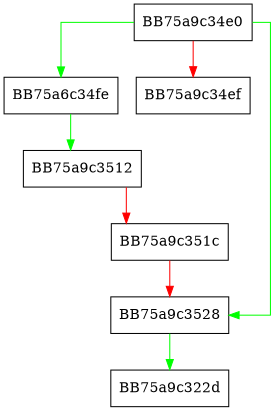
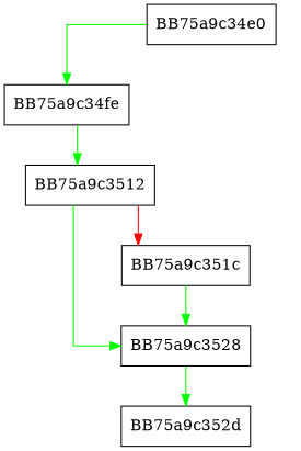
  digraph {
    splines=ortho
    node [shape=box]
    edge [color=green]
    BB75a9c34e0
-   BB75a9c34fe [label=BB75a6c34fe]
-   BB75a9c34ef
+   BB75a9c34fe
    BB75a9c3512
    BB75a9c3528
    BB75a9c351c
-   BB75a9c352d [label=BB75a9c322d]
+   BB75a9c352d
    BB75a9c34e0 -> BB75a9c34fe
-   BB75a9c34e0 -> BB75a9c34ef [color=red]
    BB75a9c34fe -> BB75a9c3512
-   BB75a9c34e0 -> BB75a9c3528
+   BB75a9c3512 -> BB75a9c3528
    BB75a9c3512 -> BB75a9c351c [color=red]
    BB75a9c3528 -> BB75a9c352d
-   BB75a9c351c -> BB75a9c3528 [color=red]
+   BB75a9c351c -> BB75a9c3528
  }
